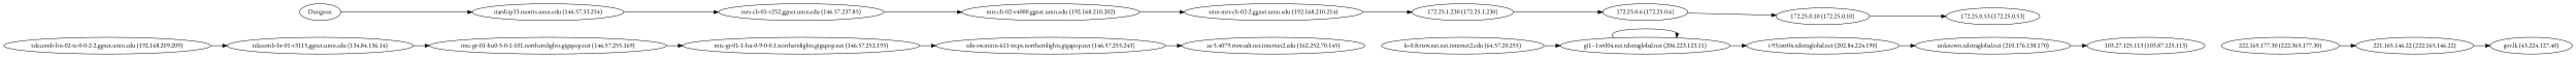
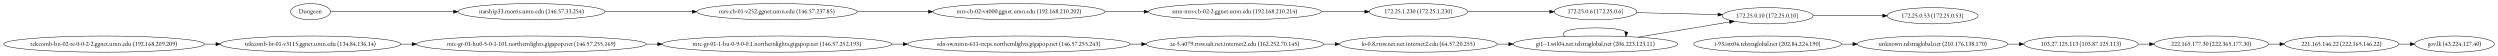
  digraph {
    fontname="EB Garamond"
    rankdir=LR
    node [fontname="EB Garamond"]
    edge [fontname="EB Garamond"]
    Dungeon
    "starship33.morris.umn.edu (146.57.33.254)"
    "mrs-cb-01-v252.ggnet.umn.edu (146.57.237.85)"
    "mrs-cb-02-v4000.ggnet.umn.edu (192.168.210.202)"
    "smn-mrs-cb-02-2.ggnet.umn.edu (192.168.210.214)"
    "172.25.1.230 (172.25.1.230)"
    "172.25.0.6 (172.25.0.6)"
    "172.25.0.10 (172.25.0.10)"
    "172.25.0.53 (172.25.0.53)"
    "telecomb-bn-02-te-0-0-2-2.ggnet.umn.edu (192.168.209.209)"
    "telecomb-br-01-v3115.ggnet.umn.edu (134.84.136.14)"
    "mtc-gr-01-hu0-5-0-1-101.northernlights.gigapop.net (146.57.255.169)"
    "mtc-gr-01-1-hu-0-9-0-0.1.northernlights.gigapop.net (146.57.252.193)"
    "sdn-sw.minn-611-trcps.northernlights.gigapop.net (146.57.255.243)"
    "ae-5.4079.rtsw.salt.net.internet2.edu (162.252.70.145)"
    n16 [label="lo-0.8.rtsw.net.net.internet2.edu (64.57.20.255)"]
    "gi1--1.wil04.net.telstraglobal.net (206.223.123.11)"
    "i-93.istt04.telstraglobal.net (202.84.224.190)"
    "unknown.telstraglobal.net (210.176.138.170)"
    n20 [label="103.27.125.113 (103.87.125.113)"]
    n21 [label="222.165.177.30 (222.365.177.30)"]
    n22 [label="221.165.146.22 (222.165.146.22)"]
    "gov.lk (43.224.127.40)"
    Dungeon -> "starship33.morris.umn.edu (146.57.33.254)"
    "starship33.morris.umn.edu (146.57.33.254)" -> "mrs-cb-01-v252.ggnet.umn.edu (146.57.237.85)"
    "mrs-cb-01-v252.ggnet.umn.edu (146.57.237.85)" -> "mrs-cb-02-v4000.ggnet.umn.edu (192.168.210.202)"
    "mrs-cb-02-v4000.ggnet.umn.edu (192.168.210.202)" -> "smn-mrs-cb-02-2.ggnet.umn.edu (192.168.210.214)"
    "smn-mrs-cb-02-2.ggnet.umn.edu (192.168.210.214)" -> "172.25.1.230 (172.25.1.230)"
    "172.25.1.230 (172.25.1.230)" -> "172.25.0.6 (172.25.0.6)"
    "172.25.0.6 (172.25.0.6)" -> "172.25.0.10 (172.25.0.10)"
    "172.25.0.10 (172.25.0.10)" -> "172.25.0.53 (172.25.0.53)"
    "telecomb-bn-02-te-0-0-2-2.ggnet.umn.edu (192.168.209.209)" -> "telecomb-br-01-v3115.ggnet.umn.edu (134.84.136.14)"
    "telecomb-br-01-v3115.ggnet.umn.edu (134.84.136.14)" -> "mtc-gr-01-hu0-5-0-1-101.northernlights.gigapop.net (146.57.255.169)"
    "mtc-gr-01-hu0-5-0-1-101.northernlights.gigapop.net (146.57.255.169)" -> "mtc-gr-01-1-hu-0-9-0-0.1.northernlights.gigapop.net (146.57.252.193)"
    "mtc-gr-01-1-hu-0-9-0-0.1.northernlights.gigapop.net (146.57.252.193)" -> "sdn-sw.minn-611-trcps.northernlights.gigapop.net (146.57.255.243)"
    "sdn-sw.minn-611-trcps.northernlights.gigapop.net (146.57.255.243)" -> "ae-5.4079.rtsw.salt.net.internet2.edu (162.252.70.145)"
+   "ae-5.4079.rtsw.salt.net.internet2.edu (162.252.70.145)" -> n16
    n16 -> "gi1--1.wil04.net.telstraglobal.net (206.223.123.11)"
    "gi1--1.wil04.net.telstraglobal.net (206.223.123.11)" -> "gi1--1.wil04.net.telstraglobal.net (206.223.123.11)"
-   "gi1--1.wil04.net.telstraglobal.net (206.223.123.11)" -> "i-93.istt04.telstraglobal.net (202.84.224.190)"
+   "gi1--1.wil04.net.telstraglobal.net (206.223.123.11)" -> "172.25.0.10 (172.25.0.10)"
    "i-93.istt04.telstraglobal.net (202.84.224.190)" -> "unknown.telstraglobal.net (210.176.138.170)"
    "unknown.telstraglobal.net (210.176.138.170)" -> n20
+   n20 -> n21
    n21 -> n22
    n22 -> "gov.lk (43.224.127.40)"
  }
